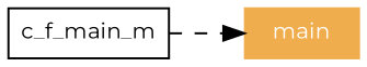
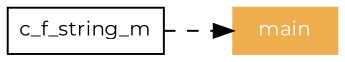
  digraph {
    concentrate=true
    rankdir=LR
    fontname=Montserrat
    node [fontname=Montserrat fontsize=10.5 margin=0.08 shape=box]
-   n1 [height=0.0 label=c_f_main_m]
+   n1 [height=0.0 label=c_f_string_m]
    n2 [color="#f0ad4e" fontcolor=white height=0.0 label=main style=filled]
    n1 -> n2 [color="#000000" fontname=Montserrat fontsize=9.5 style=dashed]
  }
